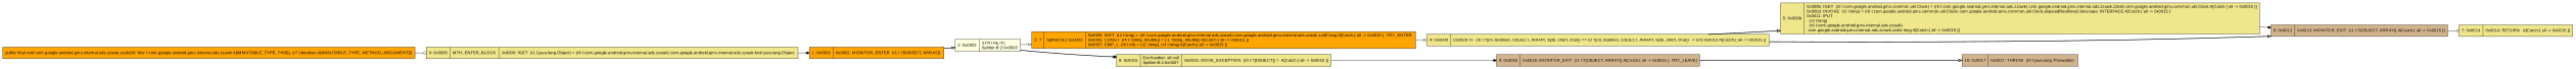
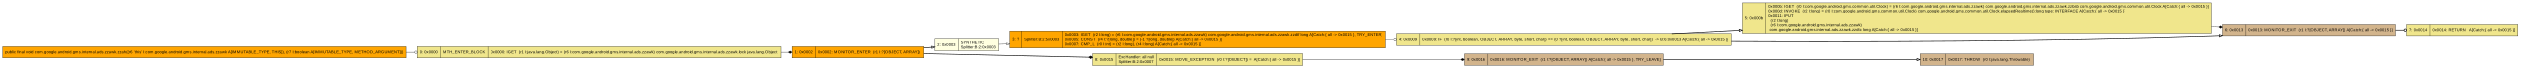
  digraph {
    fontname="Liberation Sans"
    rankdir=LR
    node [fillcolor=khaki fontname="Liberation Sans" shape=record style=filled]
    edge [arrowhead=onormal fontname="Liberation Sans" style=solid]
    n1 [label="{0\:\ 0x0000|MTH_ENTER_BLOCK\l|0x0000: IGET  (r1 I:java.lang.Object) = (r6 I:com.google.android.gms.internal.ads.zzawk) com.google.android.gms.internal.ads.zzawk.lock java.lang.Object \l}"]
    n2 [fillcolor=orange label="{1\:\ 0x0002|0x0002: MONITOR_ENTER  (r1 I:?[OBJECT, ARRAY]) \l}"]
    n3 [fillcolor=lightyellow label="{2\:\ 0x0003|SYNTHETIC\lSplitter:B:2:0x0003\l}"]
    n4 [fillcolor=orange label="{3\:\ ?|Splitter:B:2:5x0003\l|0x0003: IGET  (r2 I:long) = (r6 I:com.google.android.gms.internal.ads.zzawk) com.google.android.gms.internal.ads.zzawk.zzdtf long A[Catch:\{ all \-\> 0x0015 \}, TRY_ENTER]\l0x0005: CONST  (r4 I:?[long, double]) = (\-1 ?[long, double]) A[Catch:\{ all \-\> 0x0015 \}]\l0x0007: CMP_L  (r0 I:int) = (r2 I:long), (r4 I:long) A[Catch:\{ all \-\> 0x0015 \}]\l}"]
    n5 [label="{8\:\ 0x0015|ExcHandler: all null\lSplitter:B:2:0x0007\l|0x0015: MOVE_EXCEPTION  (r0 I:?[OBJECT]) =  A[Catch:\{ all \-\> 0x0015 \}]\l}"]
    n6 [label="{4\:\ 0x0009|0x0009: IF  (r0 I:?[int, boolean, OBJECT, ARRAY, byte, short, char]) == (0 ?[int, boolean, OBJECT, ARRAY, byte, short, char])  \-\> B:6:0x0013 A[Catch:\{ all \-\> 0x0015 \}]\l}"]
    n7 [fillcolor=tan label="{9\:\ 0x0016|0x0016: MONITOR_EXIT  (r1 I:?[OBJECT, ARRAY]) A[Catch:\{ all \-\> 0x0015 \}, TRY_LEAVE]\l}"]
    n8 [label="{5\:\ 0x000b|0x000b: IGET  (r0 I:com.google.android.gms.common.util.Clock) = (r6 I:com.google.android.gms.internal.ads.zzawk) com.google.android.gms.internal.ads.zzawk.zzbsb com.google.android.gms.common.util.Clock A[Catch:\{ all \-\> 0x0015 \}]\l0x000d: INVOKE  (r2 I:long) = (r0 I:com.google.android.gms.common.util.Clock) com.google.android.gms.common.util.Clock.elapsedRealtime():long type: INTERFACE A[Catch:\{ all \-\> 0x0015 \}]\l0x0011: IPUT  \l  (r2 I:long)\l  (r6 I:com.google.android.gms.internal.ads.zzawk)\l com.google.android.gms.internal.ads.zzawk.zzdtc long A[Catch:\{ all \-\> 0x0015 \}]\l}"]
    n9 [fillcolor=tan label="{6\:\ 0x0013|0x0013: MONITOR_EXIT  (r1 I:?[OBJECT, ARRAY]) A[Catch:\{ all \-\> 0x0015 \}]\l}"]
    n10 [label="{7\:\ 0x0014|0x0014: RETURN   A[Catch:\{ all \-\> 0x0015 \}]\l}"]
    n11 [fillcolor=tan label="{10\:\ 0x0017|0x0017: THROW  (r0 I:java.lang.Throwable) \l}"]
    n12 [fillcolor=orange label="{public final void com.google.android.gms.internal.ads.zzawk.zzah((r6 'this' I:com.google.android.gms.internal.ads.zzawk A[IMMUTABLE_TYPE, THIS]), (r7 I:boolean A[IMMUTABLE_TYPE, METHOD_ARGUMENT])) }"]
    n1 -> n2 [arrowhead=diamond]
    n2 -> n3 [style=bold]
    n3 -> n4
-   n3 -> n5 [arrowhead=diamond style=bold]
-   n4 -> n6
+   n2 -> n5 [arrowhead=diamond style=bold]
+   n4 -> n6 [arrowhead=odot]
    n5 -> n7 [arrowhead=diamond]
    n6 -> n8 [style=bold]
    n6 -> n9 [style=bold]
    n7 -> n11 [style=bold]
    n8 -> n9 [arrowhead=diamond]
-   n9 -> n10 [arrowhead=odot]
+   n9 -> n10 [arrowhead=odot style=bold]
    n12 -> n1 [arrowhead=odot]
  }
